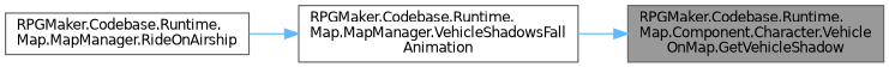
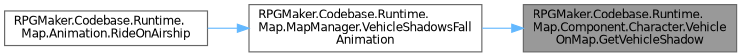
  digraph {
    rankdir=RL
    node [color=grey40 fillcolor=white fontname=Helvetica fontsize=10 shape=box style=filled]
    edge [color=steelblue1 dir=back fontname=Helvetica fontsize=10 labelfontname=Helvetica labelfontsize=10 style=solid]
    n1 [color=gray40 fillcolor=grey60 fontcolor=black height=0.2 label="RPGMaker.Codebase.Runtime.\lMap.Component.Character.Vehicle\lOnMap.GetVehicleShadow" width=0.4]
    n2 [height=0.2 label="RPGMaker.Codebase.Runtime.\lMap.MapManager.VehicleShadowsFall\lAnimation" width=0.4]
-   n3 [height=0.2 label="RPGMaker.Codebase.Runtime.\lMap.MapManager.RideOnAirship" width=0.4]
+   n3 [height=0.2 label="RPGMaker.Codebase.Runtime.\lMap.Animation.RideOnAirship" width=0.4]
    n1 -> n2
    n2 -> n3
  }
